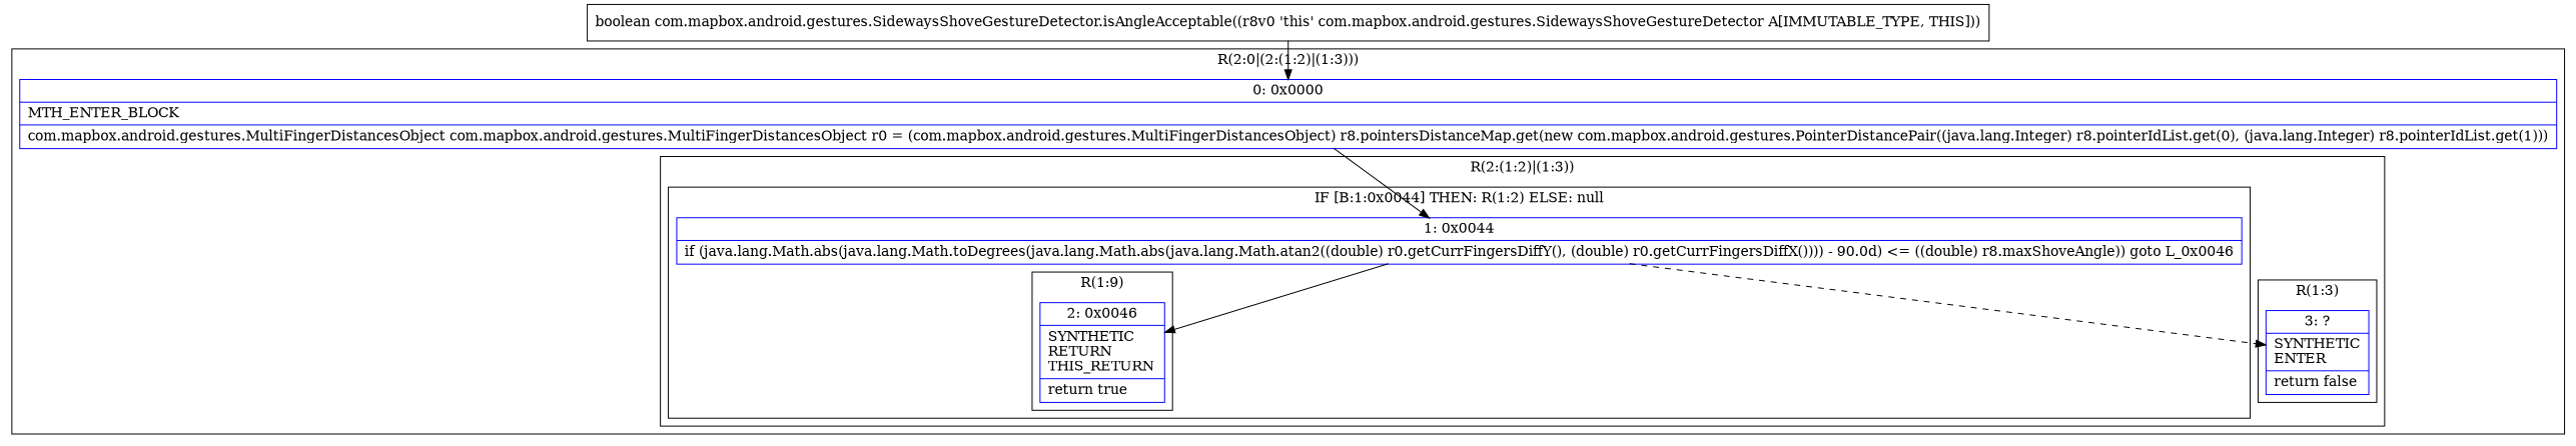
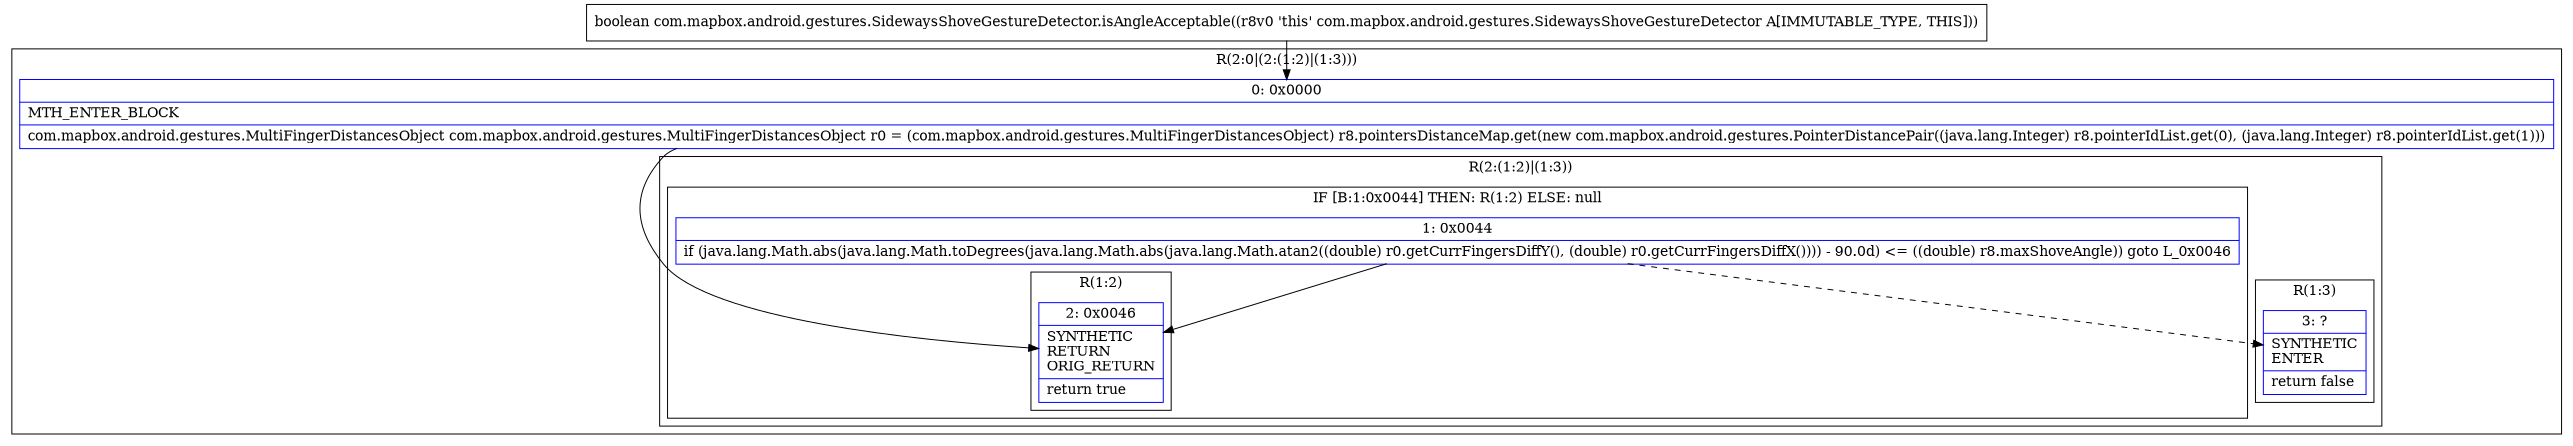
  digraph {
    node [color=blue shape=record]
-   n1 [label="{2\:\ 0x0046|SYNTHETIC\lRETURN\lTHIS_RETURN\l|return true\l}"]
+   n1 [label="{2\:\ 0x0046|SYNTHETIC\lRETURN\lORIG_RETURN\l|return true\l}"]
    n2 [label="{1\:\ 0x0044|if (java.lang.Math.abs(java.lang.Math.toDegrees(java.lang.Math.abs(java.lang.Math.atan2((double) r0.getCurrFingersDiffY(), (double) r0.getCurrFingersDiffX()))) \- 90.0d) \<= ((double) r8.maxShoveAngle)) goto L_0x0046\l}"]
    n3 [label="{3\:\ ?|SYNTHETIC\lENTER\l|return false\l}"]
    n4 [label="{0\:\ 0x0000|MTH_ENTER_BLOCK\l|com.mapbox.android.gestures.MultiFingerDistancesObject com.mapbox.android.gestures.MultiFingerDistancesObject r0 = (com.mapbox.android.gestures.MultiFingerDistancesObject) r8.pointersDistanceMap.get(new com.mapbox.android.gestures.PointerDistancePair((java.lang.Integer) r8.pointerIdList.get(0), (java.lang.Integer) r8.pointerIdList.get(1)))\l}"]
    n5 [label="{boolean com.mapbox.android.gestures.SidewaysShoveGestureDetector.isAngleAcceptable((r8v0 'this' com.mapbox.android.gestures.SidewaysShoveGestureDetector A[IMMUTABLE_TYPE, THIS])) }" color=""]
    subgraph cluster_1 {
      label="R(2:0|(2:(1:2)|(1:3)))"
      n4
      subgraph cluster_2 {
        label="R(2:(1:2)|(1:3))"
        subgraph cluster_3 {
          label="IF [B:1:0x0044] THEN: R(1:2) ELSE: null"
          n2
          subgraph cluster_4 {
-           label="R(1:9)"
+           label="R(1:2)"
            n1
          }
        }
        subgraph cluster_5 {
          label="R(1:3)"
          n3
        }
      }
    }
    n2 -> n1
    n2 -> n3 [style=dashed]
-   n4 -> n2
+   n4 -> n1
    n5 -> n4
  }
